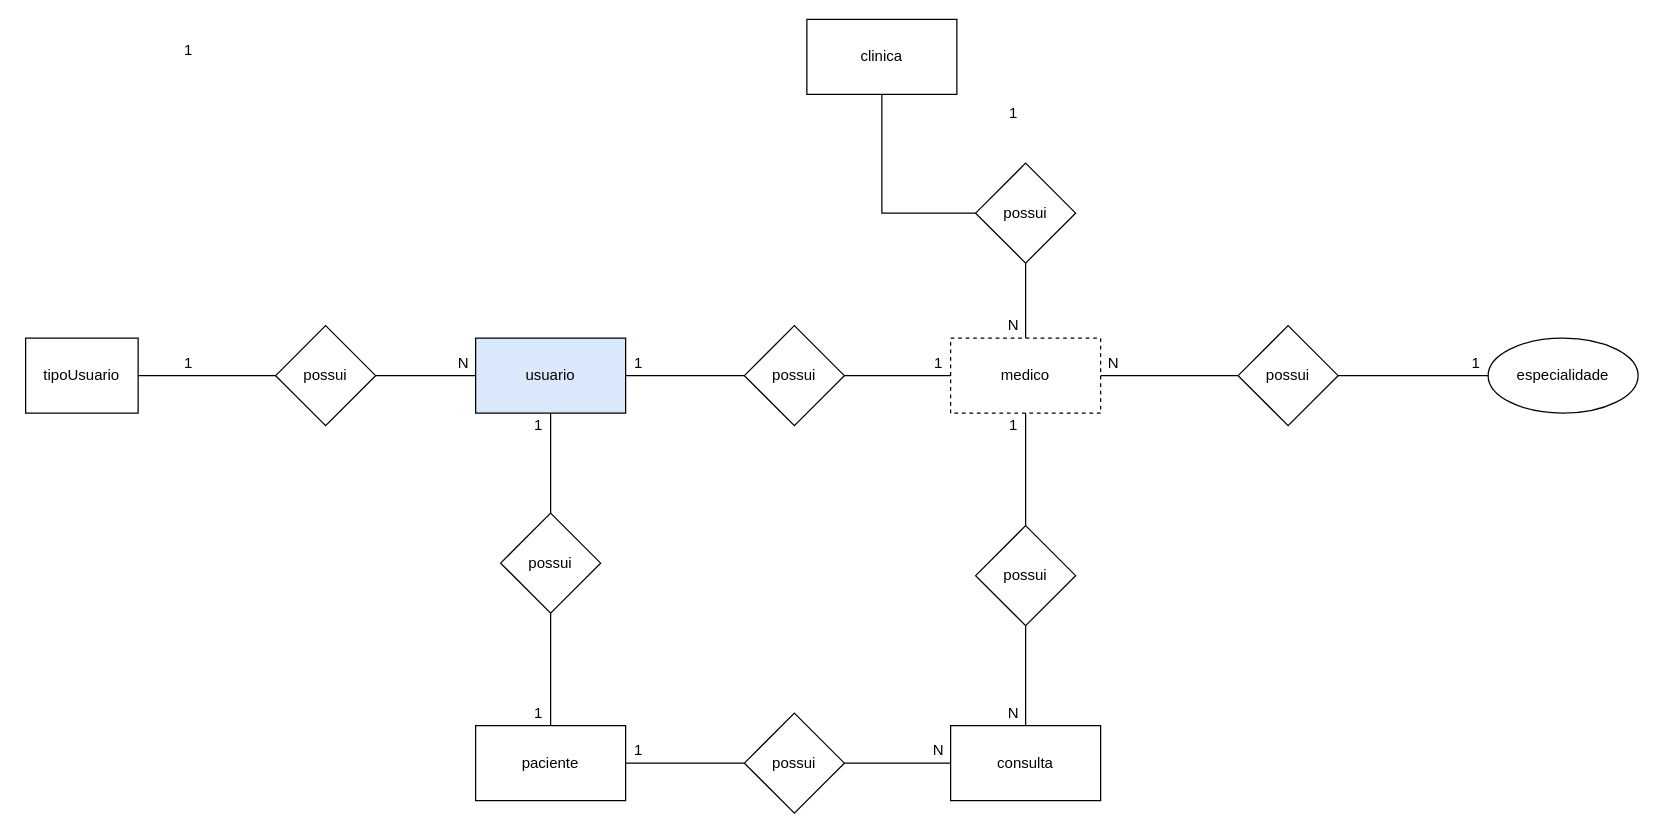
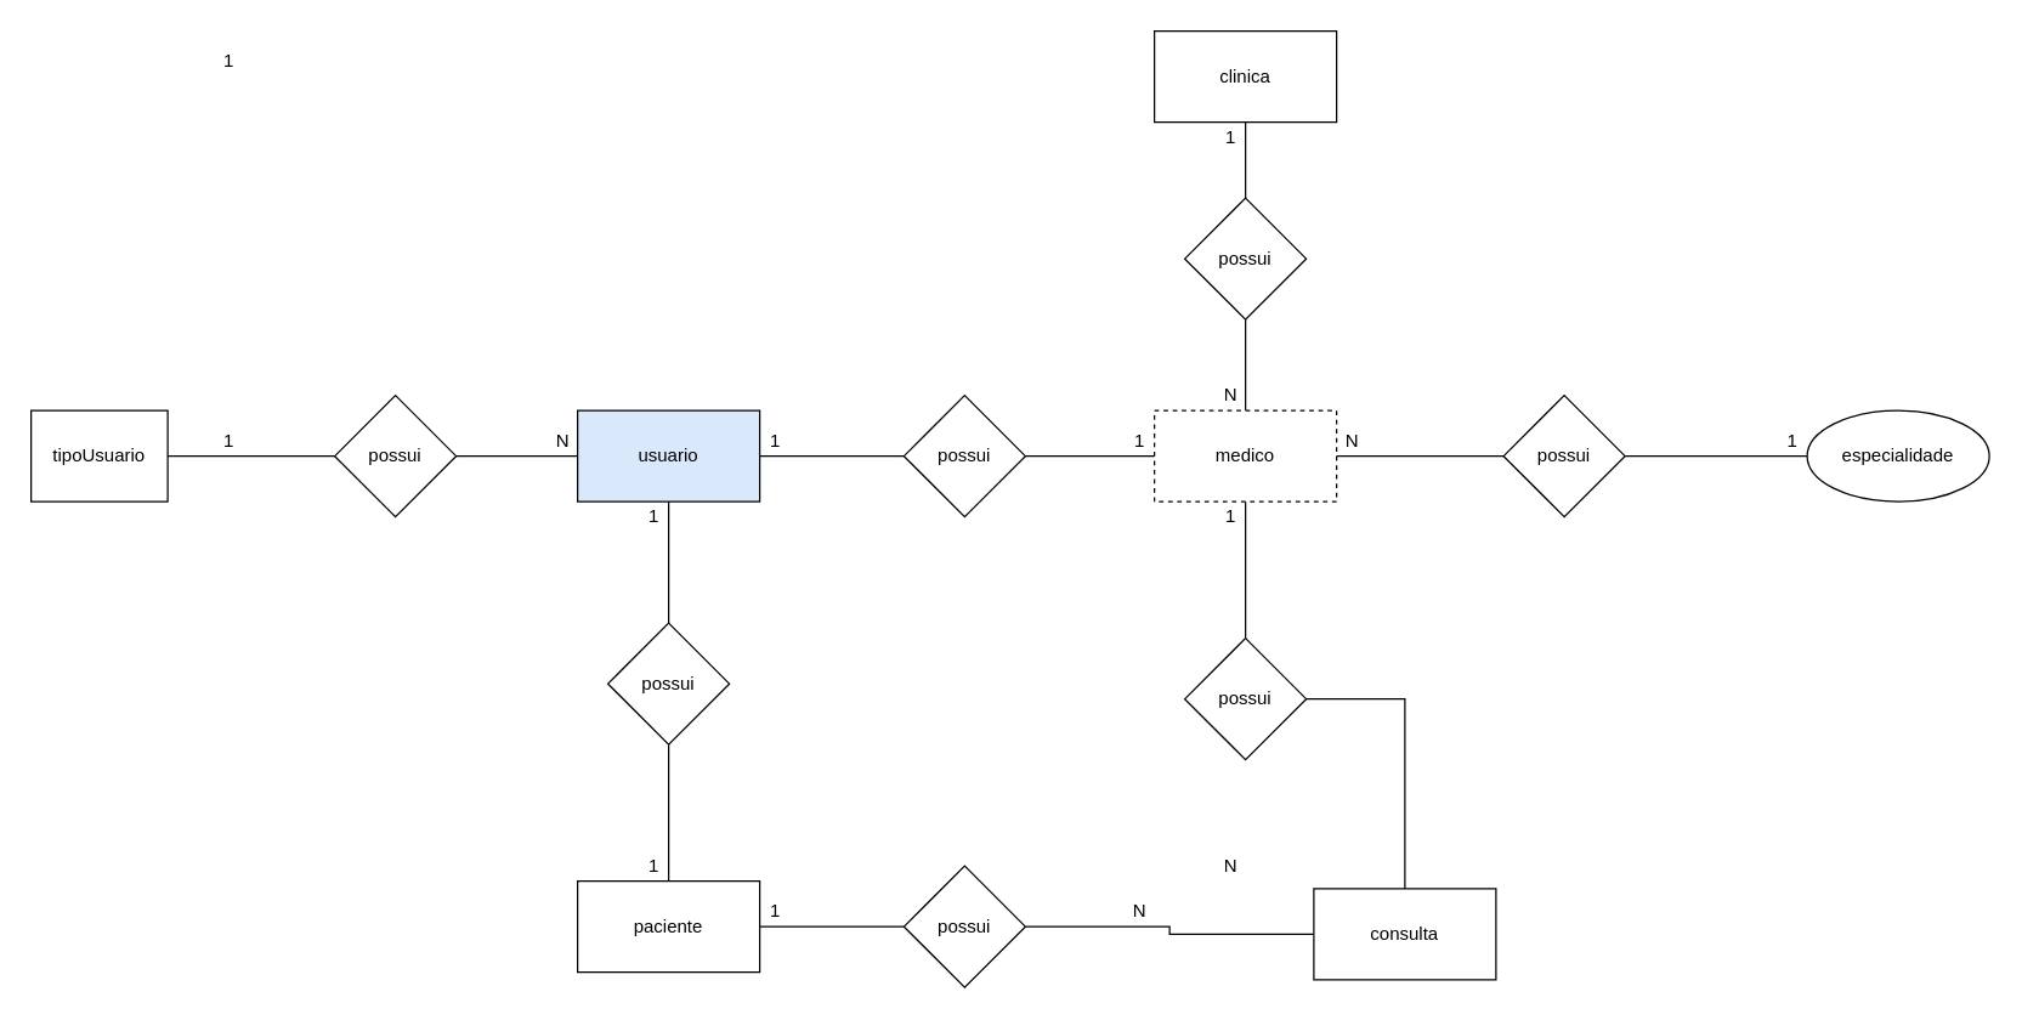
  <mxCell id="0" />
  <mxCell id="1" parent="0" />
  <mxCell id="2" style="edgeStyle=orthogonalEdgeStyle;rounded=0;orthogonalLoop=1;jettySize=auto;html=1;entryX=0;entryY=0.5;entryDx=0;entryDy=0;endArrow=none;endFill=0;" edge="1" parent="1" source="3" target="12"><mxGeometry relative="1" as="geometry" /></mxCell>
  <mxCell id="3" value="tipoUsuario" style="rounded=0;whiteSpace=wrap;html=1;" vertex="1" parent="1"><mxGeometry x="20" y="270" width="90" height="60" as="geometry" /></mxCell>
  <mxCell id="4" style="edgeStyle=orthogonalEdgeStyle;rounded=0;orthogonalLoop=1;jettySize=auto;html=1;entryX=1;entryY=0.5;entryDx=0;entryDy=0;endArrow=none;endFill=0;" edge="1" parent="1" source="5" target="12"><mxGeometry relative="1" as="geometry" /></mxCell>
  <mxCell id="5" value="usuario" style="rounded=0;whiteSpace=wrap;html=1;fillColor=#dae8fc;" vertex="1" parent="1"><mxGeometry x="380" y="270" width="120" height="60" as="geometry" /></mxCell>
- <mxCell id="6" value="consulta" style="rounded=0;whiteSpace=wrap;html=1;" vertex="1" parent="1"><mxGeometry x="760" y="580" width="120" height="60" as="geometry" /></mxCell>
- <mxCell id="7" value="clinica" style="rounded=0;whiteSpace=wrap;html=1;" vertex="1" parent="1"><mxGeometry x="645" y="15" width="120" height="60" as="geometry" /></mxCell>
+ <mxCell id="6" value="consulta" style="rounded=0;whiteSpace=wrap;html=1;" vertex="1" parent="1"><mxGeometry x="865" y="585" width="120" height="60" as="geometry" /></mxCell>
+ <mxCell id="7" value="clinica" style="rounded=0;whiteSpace=wrap;html=1;" vertex="1" parent="1"><mxGeometry x="760" y="20" width="120" height="60" as="geometry" /></mxCell>
  <mxCell id="8" value="" style="edgeStyle=orthogonalEdgeStyle;rounded=0;orthogonalLoop=1;jettySize=auto;html=1;endArrow=none;endFill=0;" edge="1" parent="1" source="9" target="31"><mxGeometry relative="1" as="geometry" /></mxCell>
  <mxCell id="9" value="medico" style="rounded=0;whiteSpace=wrap;html=1;dashed=1;" vertex="1" parent="1"><mxGeometry x="760" y="270" width="120" height="60" as="geometry" /></mxCell>
  <mxCell id="10" value="paciente" style="rounded=0;whiteSpace=wrap;html=1;" vertex="1" parent="1"><mxGeometry x="380" y="580" width="120" height="60" as="geometry" /></mxCell>
  <mxCell id="11" value="especialidade" style="ellipse;whiteSpace=wrap;html=1;" vertex="1" parent="1"><mxGeometry x="1190" y="270" width="120" height="60" as="geometry" /></mxCell>
  <mxCell id="12" value="possui" style="rhombus;whiteSpace=wrap;html=1;" vertex="1" parent="1"><mxGeometry x="220" y="260" width="80" height="80" as="geometry" /></mxCell>
  <mxCell id="13" value="1" style="text;html=1;align=center;verticalAlign=middle;resizable=0;points=[];autosize=1;" vertex="1" parent="1"><mxGeometry x="140" y="30" width="20" height="20" as="geometry" /></mxCell>
  <mxCell id="14" value="" style="edgeStyle=orthogonalEdgeStyle;rounded=0;orthogonalLoop=1;jettySize=auto;html=1;endArrow=none;endFill=0;" edge="1" parent="1" source="16" target="5"><mxGeometry relative="1" as="geometry" /></mxCell>
  <mxCell id="15" value="" style="edgeStyle=orthogonalEdgeStyle;rounded=0;orthogonalLoop=1;jettySize=auto;html=1;endArrow=none;endFill=0;" edge="1" parent="1" source="16" target="10"><mxGeometry relative="1" as="geometry" /></mxCell>
  <mxCell id="16" value="possui" style="rhombus;whiteSpace=wrap;html=1;" vertex="1" parent="1"><mxGeometry x="400" y="410" width="80" height="80" as="geometry" /></mxCell>
  <mxCell id="17" value="" style="edgeStyle=orthogonalEdgeStyle;rounded=0;orthogonalLoop=1;jettySize=auto;html=1;endArrow=none;endFill=0;" edge="1" parent="1" source="19" target="9"><mxGeometry relative="1" as="geometry" /></mxCell>
  <mxCell id="18" value="" style="edgeStyle=orthogonalEdgeStyle;rounded=0;orthogonalLoop=1;jettySize=auto;html=1;endArrow=none;endFill=0;" edge="1" parent="1" source="19" target="11"><mxGeometry relative="1" as="geometry" /></mxCell>
  <mxCell id="19" value="possui" style="rhombus;whiteSpace=wrap;html=1;" vertex="1" parent="1"><mxGeometry x="990" y="260" width="80" height="80" as="geometry" /></mxCell>
  <mxCell id="20" value="" style="edgeStyle=orthogonalEdgeStyle;rounded=0;orthogonalLoop=1;jettySize=auto;html=1;endArrow=none;endFill=0;" edge="1" parent="1" source="22" target="9"><mxGeometry relative="1" as="geometry" /></mxCell>
  <mxCell id="21" value="" style="edgeStyle=orthogonalEdgeStyle;rounded=0;orthogonalLoop=1;jettySize=auto;html=1;endArrow=none;endFill=0;" edge="1" parent="1" source="22" target="6"><mxGeometry relative="1" as="geometry" /></mxCell>
  <mxCell id="22" value="possui" style="rhombus;whiteSpace=wrap;html=1;" vertex="1" parent="1"><mxGeometry x="780" y="420" width="80" height="80" as="geometry" /></mxCell>
  <mxCell id="23" value="1" style="text;html=1;align=center;verticalAlign=middle;resizable=0;points=[];autosize=1;" vertex="1" parent="1"><mxGeometry x="800" y="330" width="20" height="20" as="geometry" /></mxCell>
  <mxCell id="24" value="N" style="text;html=1;align=center;verticalAlign=middle;resizable=0;points=[];autosize=1;" vertex="1" parent="1"><mxGeometry x="800" y="560" width="20" height="20" as="geometry" /></mxCell>
  <mxCell id="25" value="" style="edgeStyle=orthogonalEdgeStyle;rounded=0;orthogonalLoop=1;jettySize=auto;html=1;endArrow=none;endFill=0;" edge="1" parent="1" source="27" target="10"><mxGeometry relative="1" as="geometry" /></mxCell>
  <mxCell id="26" value="" style="edgeStyle=orthogonalEdgeStyle;rounded=0;orthogonalLoop=1;jettySize=auto;html=1;endArrow=none;endFill=0;" edge="1" parent="1" source="27" target="6"><mxGeometry relative="1" as="geometry" /></mxCell>
  <mxCell id="27" value="possui" style="rhombus;whiteSpace=wrap;html=1;" vertex="1" parent="1"><mxGeometry x="595" y="570" width="80" height="80" as="geometry" /></mxCell>
  <mxCell id="28" value="N" style="text;html=1;align=center;verticalAlign=middle;resizable=0;points=[];autosize=1;" vertex="1" parent="1"><mxGeometry x="740" y="590" width="20" height="20" as="geometry" /></mxCell>
  <mxCell id="29" value="1" style="text;html=1;align=center;verticalAlign=middle;resizable=0;points=[];autosize=1;" vertex="1" parent="1"><mxGeometry x="500" y="590" width="20" height="20" as="geometry" /></mxCell>
  <mxCell id="30" value="" style="edgeStyle=orthogonalEdgeStyle;rounded=0;orthogonalLoop=1;jettySize=auto;html=1;endArrow=none;endFill=0;" edge="1" parent="1" source="31" target="7"><mxGeometry relative="1" as="geometry" /></mxCell>
  <mxCell id="31" value="possui" style="rhombus;whiteSpace=wrap;html=1;" vertex="1" parent="1"><mxGeometry x="780" y="130" width="80" height="80" as="geometry" /></mxCell>
  <mxCell id="32" value="1" style="text;html=1;align=center;verticalAlign=middle;resizable=0;points=[];autosize=1;" vertex="1" parent="1"><mxGeometry x="800" y="80" width="20" height="20" as="geometry" /></mxCell>
  <mxCell id="33" value="N" style="text;html=1;align=center;verticalAlign=middle;resizable=0;points=[];autosize=1;" vertex="1" parent="1"><mxGeometry x="800" y="250" width="20" height="20" as="geometry" /></mxCell>
  <mxCell id="34" value="" style="edgeStyle=orthogonalEdgeStyle;rounded=0;orthogonalLoop=1;jettySize=auto;html=1;endArrow=none;endFill=0;" edge="1" parent="1" source="36" target="5"><mxGeometry relative="1" as="geometry" /></mxCell>
  <mxCell id="35" value="" style="edgeStyle=orthogonalEdgeStyle;rounded=0;orthogonalLoop=1;jettySize=auto;html=1;endArrow=none;endFill=0;" edge="1" parent="1" source="36" target="9"><mxGeometry relative="1" as="geometry" /></mxCell>
  <mxCell id="36" value="possui" style="rhombus;whiteSpace=wrap;html=1;" vertex="1" parent="1"><mxGeometry x="595" y="260" width="80" height="80" as="geometry" /></mxCell>
  <mxCell id="37" value="N" style="text;html=1;align=center;verticalAlign=middle;resizable=0;points=[];autosize=1;" vertex="1" parent="1"><mxGeometry x="360" y="280" width="20" height="20" as="geometry" /></mxCell>
  <mxCell id="38" value="1" style="text;html=1;align=center;verticalAlign=middle;resizable=0;points=[];autosize=1;" vertex="1" parent="1"><mxGeometry x="140" y="280" width="20" height="20" as="geometry" /></mxCell>
  <mxCell id="39" value="N" style="text;html=1;align=center;verticalAlign=middle;resizable=0;points=[];autosize=1;" vertex="1" parent="1"><mxGeometry x="880" y="280" width="20" height="20" as="geometry" /></mxCell>
  <mxCell id="40" value="1" style="text;html=1;align=center;verticalAlign=middle;resizable=0;points=[];autosize=1;" vertex="1" parent="1"><mxGeometry x="1170" y="280" width="20" height="20" as="geometry" /></mxCell>
  <mxCell id="41" value="1" style="text;html=1;align=center;verticalAlign=middle;resizable=0;points=[];autosize=1;" vertex="1" parent="1"><mxGeometry x="420" y="330" width="20" height="20" as="geometry" /></mxCell>
  <mxCell id="42" value="1" style="text;html=1;align=center;verticalAlign=middle;resizable=0;points=[];autosize=1;" vertex="1" parent="1"><mxGeometry x="420" y="560" width="20" height="20" as="geometry" /></mxCell>
  <mxCell id="43" value="1" style="text;html=1;align=center;verticalAlign=middle;resizable=0;points=[];autosize=1;" vertex="1" parent="1"><mxGeometry x="500" y="280" width="20" height="20" as="geometry" /></mxCell>
  <mxCell id="44" value="1" style="text;html=1;align=center;verticalAlign=middle;resizable=0;points=[];autosize=1;" vertex="1" parent="1"><mxGeometry x="740" y="280" width="20" height="20" as="geometry" /></mxCell>
